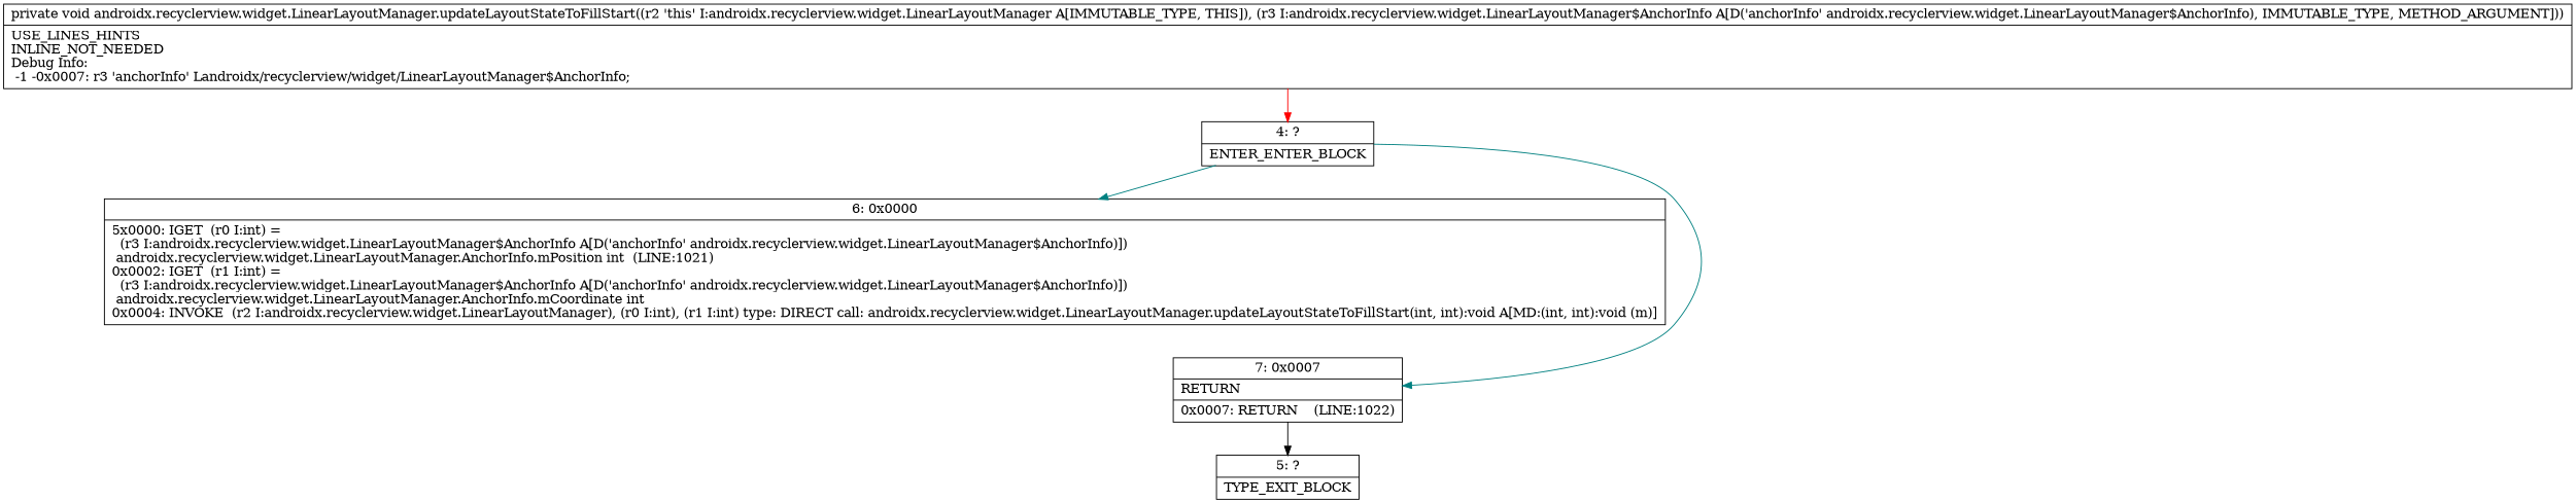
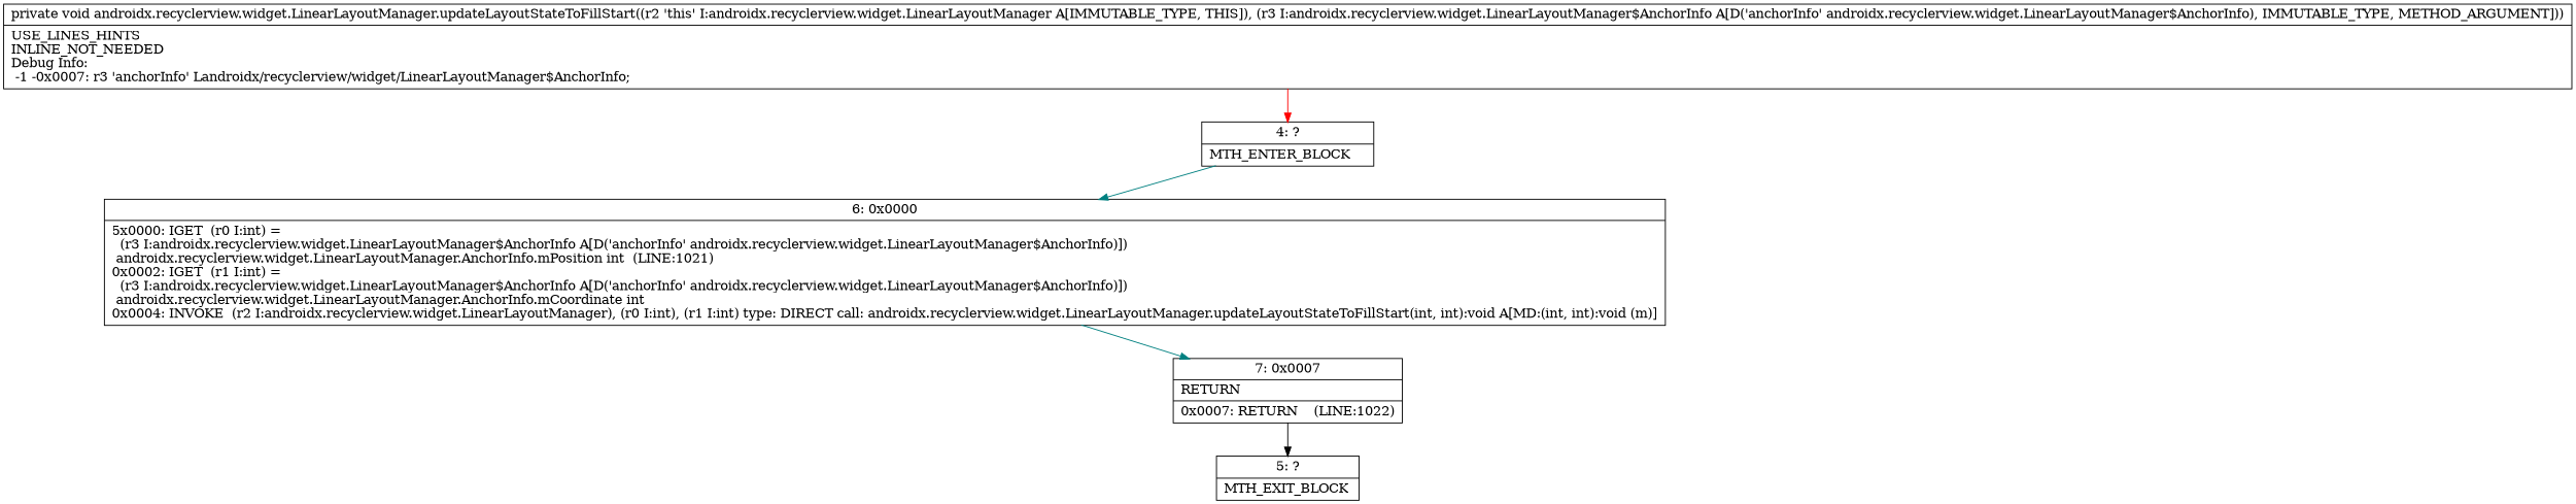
  digraph {
    node [shape=record]
    edge [color=teal]
-   n1 [label="{4\:\ ?|ENTER_ENTER_BLOCK\l}"]
+   n1 [label="{4\:\ ?|MTH_ENTER_BLOCK\l}"]
    n2 [label="{6\:\ 0x0000|5x0000: IGET  (r0 I:int) = \l  (r3 I:androidx.recyclerview.widget.LinearLayoutManager$AnchorInfo A[D('anchorInfo' androidx.recyclerview.widget.LinearLayoutManager$AnchorInfo)])\l androidx.recyclerview.widget.LinearLayoutManager.AnchorInfo.mPosition int  (LINE:1021)\l0x0002: IGET  (r1 I:int) = \l  (r3 I:androidx.recyclerview.widget.LinearLayoutManager$AnchorInfo A[D('anchorInfo' androidx.recyclerview.widget.LinearLayoutManager$AnchorInfo)])\l androidx.recyclerview.widget.LinearLayoutManager.AnchorInfo.mCoordinate int \l0x0004: INVOKE  (r2 I:androidx.recyclerview.widget.LinearLayoutManager), (r0 I:int), (r1 I:int) type: DIRECT call: androidx.recyclerview.widget.LinearLayoutManager.updateLayoutStateToFillStart(int, int):void A[MD:(int, int):void (m)]\l}"]
    n3 [label="{7\:\ 0x0007|RETURN\l|0x0007: RETURN    (LINE:1022)\l}"]
-   n4 [label="{5\:\ ?|TYPE_EXIT_BLOCK\l}"]
+   n4 [label="{5\:\ ?|MTH_EXIT_BLOCK\l}"]
    n5 [label="{private void androidx.recyclerview.widget.LinearLayoutManager.updateLayoutStateToFillStart((r2 'this' I:androidx.recyclerview.widget.LinearLayoutManager A[IMMUTABLE_TYPE, THIS]), (r3 I:androidx.recyclerview.widget.LinearLayoutManager$AnchorInfo A[D('anchorInfo' androidx.recyclerview.widget.LinearLayoutManager$AnchorInfo), IMMUTABLE_TYPE, METHOD_ARGUMENT]))  | USE_LINES_HINTS\lINLINE_NOT_NEEDED\lDebug Info:\l  \-1 \-0x0007: r3 'anchorInfo' Landroidx\/recyclerview\/widget\/LinearLayoutManager$AnchorInfo;\l}"]
    n1 -> n2
-   n1 -> n3
+   n2 -> n3
    n3 -> n4 [color=black]
    n5 -> n1 [color=red]
  }
